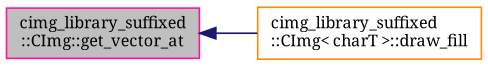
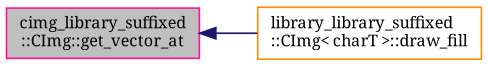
  digraph {
    rankdir=LR
    fontname="Noto Serif"
    node [fontname="Noto Serif" fontsize=10 shape=record style=filled]
    n1 [color=deeppink fillcolor=grey75 fontcolor=black height=0.2 label="cimg_library_suffixed\l::CImg::get_vector_at" width=0.4]
-   n2 [color=darkorange fillcolor=white height=0.2 label="cimg_library_suffixed\l::CImg\< charT \>::draw_fill" width=0.4]
+   n2 [color=darkorange fillcolor=white height=0.2 label="library_library_suffixed\l::CImg\< charT \>::draw_fill" width=0.4]
    n1 -> n2 [color=midnightblue dir=back fontname="Noto Serif" fontsize=10 labelfontname=Helvetica labelfontsize=10 style=solid]
  }
